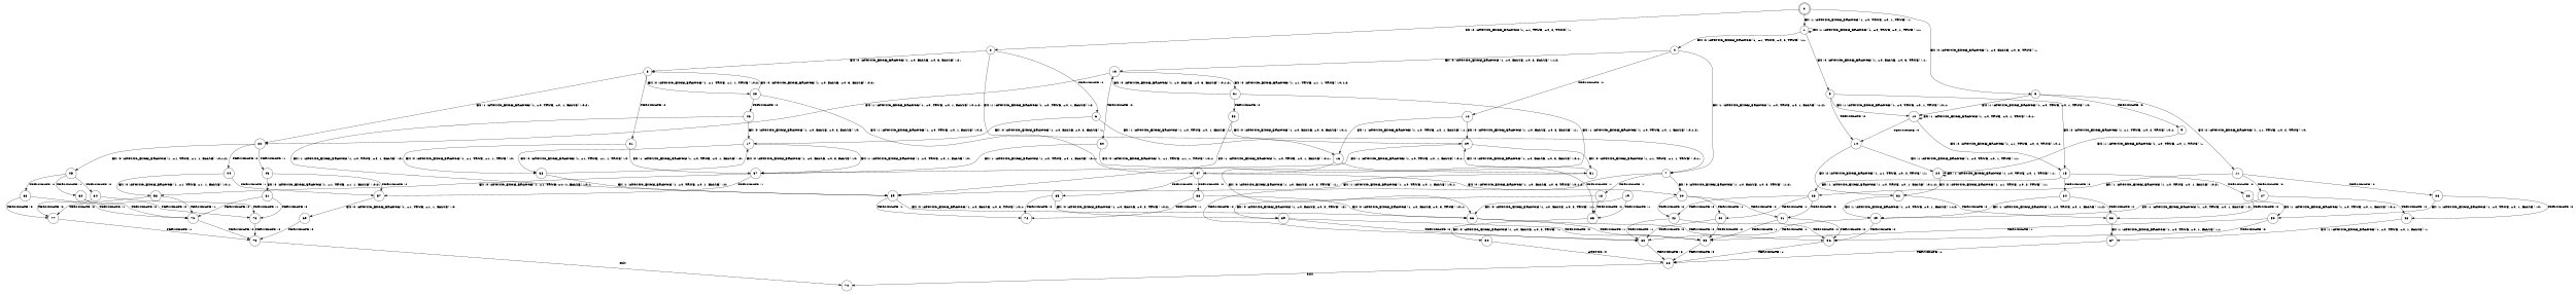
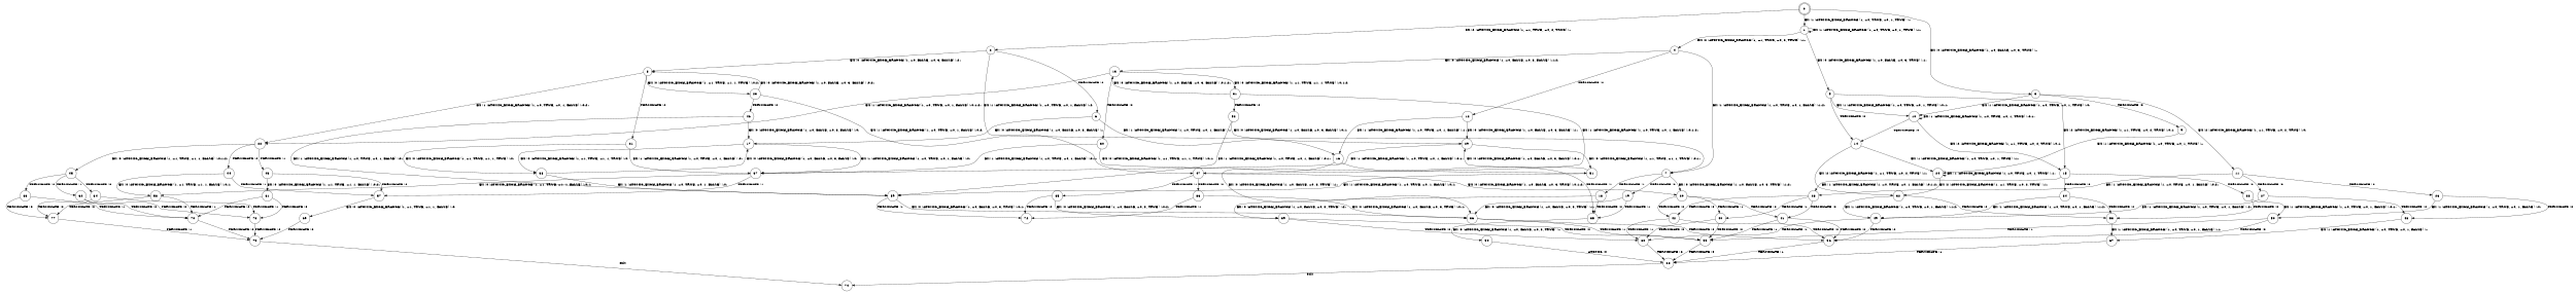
  digraph {
    node [shape=circle]
    0 [peripheries=2]
    1
    2
    3
    4
    5
    6
    7
    8
    9
    10
    11
    12
    13
    14
    15
    16
    17
    18
    19
    20
    21
    22
    23
    24
    26
    27
    28
    29
    30
    31
    32
    33
    34
    35
    36
    37
    38
    39
    40
    41
    42
    43
    44
    45
    46
    47
    48
    50
    49
    51
    52
    53
    54
    55
    56
    57
    58
    59
    60
    61
    62
    63
    64
    65
    n66 [label=86]
    67
    68
    69
    70
    n71 [label=77]
    72
    73
    74
    75
    0 -> 1 [label="EX !1 !ATOMIC_EXCH_BRANCH (1, +0, TRUE, +0, 1, TRUE) !::"]
    0 -> 2 [label="EX !2 !ATOMIC_EXCH_BRANCH (1, +1, TRUE, +0, 2, TRUE) !::"]
    0 -> 3 [label="EX !0 !ATOMIC_EXCH_BRANCH (1, +0, FALSE, +0, 3, TRUE) !::"]
    1 -> 1 [label="EX !1 !ATOMIC_EXCH_BRANCH (1, +0, TRUE, +0, 1, TRUE) !:1:"]
    1 -> 4 [label="EX !2 !ATOMIC_EXCH_BRANCH (1, +1, TRUE, +0, 2, TRUE) !:1:"]
    1 -> 5 [label="EX !0 !ATOMIC_EXCH_BRANCH (1, +0, FALSE, +0, 3, TRUE) !:1:"]
    2 -> 6 [label="TERMINATE !2"]
    2 -> 7 [label="EX !1 !ATOMIC_EXCH_BRANCH (1, +0, TRUE, +0, 1, FALSE) !:2:"]
    2 -> 8 [label="EX !0 !ATOMIC_EXCH_BRANCH (1, +0, FALSE, +0, 3, FALSE) !:2:"]
    3 -> 9 [label="TERMINATE !0"]
    3 -> 10 [label="EX !1 !ATOMIC_EXCH_BRANCH (1, +0, TRUE, +0, 1, TRUE) !:0:"]
    3 -> 11 [label="EX !2 !ATOMIC_EXCH_BRANCH (1, +1, TRUE, +0, 2, TRUE) !:0:"]
    4 -> 7 [label="EX !1 !ATOMIC_EXCH_BRANCH (1, +0, TRUE, +0, 1, FALSE) !:1:2:"]
    4 -> 12 [label="TERMINATE !2"]
    4 -> 13 [label="EX !0 !ATOMIC_EXCH_BRANCH (1, +0, FALSE, +0, 3, FALSE) !:1:2:"]
    5 -> 10 [label="EX !1 !ATOMIC_EXCH_BRANCH (1, +0, TRUE, +0, 1, TRUE) !:0:1:"]
    5 -> 14 [label="TERMINATE !0"]
    5 -> 15 [label="EX !2 !ATOMIC_EXCH_BRANCH (1, +1, TRUE, +0, 2, TRUE) !:0:1:"]
    6 -> 16 [label="EX !1 !ATOMIC_EXCH_BRANCH (1, +0, TRUE, +0, 1, FALSE) !::"]
    6 -> 17 [label="EX !0 !ATOMIC_EXCH_BRANCH (1, +0, FALSE, +0, 3, FALSE) !::"]
    7 -> 18 [label="TERMINATE !1"]
-   7 -> 60 [label="TERMINATE !2"]
+   7 -> 19 [label="TERMINATE !2"]
    7 -> 20 [label="EX !0 !ATOMIC_EXCH_BRANCH (1, +0, FALSE, +0, 3, TRUE) !:1:2:"]
    8 -> 21 [label="TERMINATE !2"]
    8 -> 22 [label="EX !1 !ATOMIC_EXCH_BRANCH (1, +0, TRUE, +0, 1, FALSE) !:0:2:"]
    8 -> 23 [label="EX !0 !ATOMIC_EXCH_BRANCH (1, +1, TRUE, +1, 1, TRUE) !:0:2:"]
    9 -> 24 [label="EX !1 !ATOMIC_EXCH_BRANCH (1, +0, TRUE, +0, 1, TRUE) !::"]
    10 -> 10 [label="EX !1 !ATOMIC_EXCH_BRANCH (1, +0, TRUE, +0, 1, TRUE) !:0:1:"]
    10 -> 14 [label="TERMINATE !0"]
    10 -> 15 [label="EX !2 !ATOMIC_EXCH_BRANCH (1, +1, TRUE, +0, 2, TRUE) !:0:1:"]
    11 -> 26 [label="TERMINATE !2"]
    11 -> 27 [label="TERMINATE !0"]
    11 -> 28 [label="EX !1 !ATOMIC_EXCH_BRANCH (1, +0, TRUE, +0, 1, FALSE) !:0:2:"]
    12 -> 16 [label="EX !1 !ATOMIC_EXCH_BRANCH (1, +0, TRUE, +0, 1, FALSE) !:1:"]
    12 -> 29 [label="EX !0 !ATOMIC_EXCH_BRANCH (1, +0, FALSE, +0, 3, FALSE) !:1:"]
    13 -> 22 [label="EX !1 !ATOMIC_EXCH_BRANCH (1, +0, TRUE, +0, 1, FALSE) !:0:1:2:"]
    13 -> 30 [label="TERMINATE !2"]
    13 -> 31 [label="EX !0 !ATOMIC_EXCH_BRANCH (1, +1, TRUE, +1, 1, TRUE) !:0:1:2:"]
    14 -> 24 [label="EX !1 !ATOMIC_EXCH_BRANCH (1, +0, TRUE, +0, 1, TRUE) !:1:"]
    14 -> 32 [label="EX !2 !ATOMIC_EXCH_BRANCH (1, +1, TRUE, +0, 2, TRUE) !:1:"]
    15 -> 28 [label="EX !1 !ATOMIC_EXCH_BRANCH (1, +0, TRUE, +0, 1, FALSE) !:0:1:2:"]
    15 -> 33 [label="TERMINATE !2"]
    15 -> 34 [label="TERMINATE !0"]
    16 -> 35 [label="TERMINATE !1"]
    16 -> 36 [label="EX !0 !ATOMIC_EXCH_BRANCH (1, +0, FALSE, +0, 3, TRUE) !:1:"]
    17 -> 37 [label="EX !1 !ATOMIC_EXCH_BRANCH (1, +0, TRUE, +0, 1, FALSE) !:0:"]
    17 -> 38 [label="EX !0 !ATOMIC_EXCH_BRANCH (1, +1, TRUE, +1, 1, TRUE) !:0:"]
    18 -> 35 [label="TERMINATE !2"]
    18 -> 39 [label="EX !0 !ATOMIC_EXCH_BRANCH (1, +0, FALSE, +0, 3, TRUE) !:2:"]
    19 -> 35 [label="TERMINATE !1"]
    19 -> 36 [label="EX !0 !ATOMIC_EXCH_BRANCH (1, +0, FALSE, +0, 3, TRUE) !:1:"]
    20 -> 40 [label="TERMINATE !1"]
    20 -> 41 [label="TERMINATE !2"]
    20 -> 42 [label="TERMINATE !0"]
    21 -> 37 [label="EX !1 !ATOMIC_EXCH_BRANCH (1, +0, TRUE, +0, 1, FALSE) !:0:"]
    21 -> 38 [label="EX !0 !ATOMIC_EXCH_BRANCH (1, +1, TRUE, +1, 1, TRUE) !:0:"]
    22 -> 43 [label="TERMINATE !1"]
    22 -> 44 [label="TERMINATE !2"]
    22 -> 45 [label="EX !0 !ATOMIC_EXCH_BRANCH (1, +1, TRUE, +1, 1, FALSE) !:0:1:2:"]
    23 -> 8 [label="EX !0 !ATOMIC_EXCH_BRANCH (1, +0, FALSE, +0, 3, FALSE) !:0:2:"]
    23 -> 46 [label="TERMINATE !2"]
    23 -> 47 [label="EX !1 !ATOMIC_EXCH_BRANCH (1, +0, TRUE, +0, 1, FALSE) !:0:2:"]
    24 -> 24 [label="EX !1 !ATOMIC_EXCH_BRANCH (1, +0, TRUE, +0, 1, TRUE) !:1:"]
    24 -> 32 [label="EX !2 !ATOMIC_EXCH_BRANCH (1, +1, TRUE, +0, 2, TRUE) !:1:"]
    26 -> 48 [label="TERMINATE !0"]
    26 -> 50 [label="EX !1 !ATOMIC_EXCH_BRANCH (1, +0, TRUE, +0, 1, FALSE) !:0:"]
    27 -> 48 [label="TERMINATE !2"]
    27 -> 49 [label="EX !1 !ATOMIC_EXCH_BRANCH (1, +0, TRUE, +0, 1, FALSE) !:2:"]
    28 -> 40 [label="TERMINATE !1"]
    28 -> 41 [label="TERMINATE !2"]
    28 -> 42 [label="TERMINATE !0"]
    29 -> 37 [label="EX !1 !ATOMIC_EXCH_BRANCH (1, +0, TRUE, +0, 1, FALSE) !:0:1:"]
    29 -> 51 [label="EX !0 !ATOMIC_EXCH_BRANCH (1, +1, TRUE, +1, 1, TRUE) !:0:1:"]
    30 -> 37 [label="EX !1 !ATOMIC_EXCH_BRANCH (1, +0, TRUE, +0, 1, FALSE) !:0:1:"]
    30 -> 51 [label="EX !0 !ATOMIC_EXCH_BRANCH (1, +1, TRUE, +1, 1, TRUE) !:0:1:"]
    31 -> 13 [label="EX !0 !ATOMIC_EXCH_BRANCH (1, +0, FALSE, +0, 3, FALSE) !:0:1:2:"]
    31 -> 47 [label="EX !1 !ATOMIC_EXCH_BRANCH (1, +0, TRUE, +0, 1, FALSE) !:0:1:2:"]
    31 -> 52 [label="TERMINATE !2"]
    32 -> 49 [label="EX !1 !ATOMIC_EXCH_BRANCH (1, +0, TRUE, +0, 1, FALSE) !:1:2:"]
    32 -> 53 [label="TERMINATE !2"]
    33 -> 50 [label="EX !1 !ATOMIC_EXCH_BRANCH (1, +0, TRUE, +0, 1, FALSE) !:0:1:"]
    33 -> 53 [label="TERMINATE !0"]
    34 -> 49 [label="EX !1 !ATOMIC_EXCH_BRANCH (1, +0, TRUE, +0, 1, FALSE) !:1:2:"]
    34 -> 53 [label="TERMINATE !2"]
    35 -> 54 [label="EX !0 !ATOMIC_EXCH_BRANCH (1, +0, FALSE, +0, 3, TRUE) !::"]
    36 -> 55 [label="TERMINATE !1"]
    36 -> 56 [label="TERMINATE !0"]
    37 -> 57 [label="TERMINATE !1"]
    37 -> 58 [label="EX !0 !ATOMIC_EXCH_BRANCH (1, +1, TRUE, +1, 1, FALSE) !:0:1:"]
    38 -> 17 [label="EX !0 !ATOMIC_EXCH_BRANCH (1, +0, FALSE, +0, 3, FALSE) !:0:"]
    38 -> 59 [label="EX !1 !ATOMIC_EXCH_BRANCH (1, +0, TRUE, +0, 1, FALSE) !:0:"]
    39 -> 55 [label="TERMINATE !2"]
    39 -> 60 [label="TERMINATE !0"]
    40 -> 55 [label="TERMINATE !2"]
    40 -> 60 [label="TERMINATE !0"]
    41 -> 55 [label="TERMINATE !1"]
    41 -> 56 [label="TERMINATE !0"]
    42 -> 56 [label="TERMINATE !2"]
    42 -> 60 [label="TERMINATE !1"]
    43 -> 57 [label="TERMINATE !2"]
    43 -> 61 [label="EX !0 !ATOMIC_EXCH_BRANCH (1, +1, TRUE, +1, 1, FALSE) !:0:2:"]
    44 -> 57 [label="TERMINATE !1"]
    44 -> 58 [label="EX !0 !ATOMIC_EXCH_BRANCH (1, +1, TRUE, +1, 1, FALSE) !:0:1:"]
    45 -> 62 [label="TERMINATE !1"]
    45 -> 63 [label="TERMINATE !2"]
    45 -> 64 [label="TERMINATE !0"]
    46 -> 17 [label="EX !0 !ATOMIC_EXCH_BRANCH (1, +0, FALSE, +0, 3, FALSE) !:0:"]
    46 -> 59 [label="EX !1 !ATOMIC_EXCH_BRANCH (1, +0, TRUE, +0, 1, FALSE) !:0:"]
    47 -> 20 [label="EX !0 !ATOMIC_EXCH_BRANCH (1, +0, FALSE, +0, 3, TRUE) !:0:1:2:"]
    47 -> 65 [label="TERMINATE !1"]
    47 -> n66 [label="TERMINATE !2"]
    48 -> 67 [label="EX !1 !ATOMIC_EXCH_BRANCH (1, +0, TRUE, +0, 1, FALSE) !::"]
    50 -> 55 [label="TERMINATE !1"]
    50 -> 56 [label="TERMINATE !0"]
    49 -> 56 [label="TERMINATE !2"]
    49 -> 60 [label="TERMINATE !1"]
    51 -> 29 [label="EX !0 !ATOMIC_EXCH_BRANCH (1, +0, FALSE, +0, 3, FALSE) !:0:1:"]
    51 -> 59 [label="EX !1 !ATOMIC_EXCH_BRANCH (1, +0, TRUE, +0, 1, FALSE) !:0:1:"]
    52 -> 29 [label="EX !0 !ATOMIC_EXCH_BRANCH (1, +0, FALSE, +0, 3, FALSE) !:0:1:"]
    52 -> 59 [label="EX !1 !ATOMIC_EXCH_BRANCH (1, +0, TRUE, +0, 1, FALSE) !:0:1:"]
    53 -> 67 [label="EX !1 !ATOMIC_EXCH_BRANCH (1, +0, TRUE, +0, 1, FALSE) !:1:"]
    54 -> 68 [label="ATOMIC !0"]
    55 -> 68 [label="TERMINATE !0"]
    56 -> 68 [label="TERMINATE !1"]
    57 -> 69 [label="EX !0 !ATOMIC_EXCH_BRANCH (1, +1, TRUE, +1, 1, FALSE) !:0:"]
    58 -> 70 [label="TERMINATE !1"]
    58 -> n71 [label="TERMINATE !0"]
    59 -> 36 [label="EX !0 !ATOMIC_EXCH_BRANCH (1, +0, FALSE, +0, 3, TRUE) !:0:1:"]
    59 -> 72 [label="TERMINATE !1"]
    60 -> 68 [label="TERMINATE !2"]
    61 -> 70 [label="TERMINATE !2"]
    61 -> 73 [label="TERMINATE !0"]
    62 -> 70 [label="TERMINATE !2"]
    62 -> 73 [label="TERMINATE !0"]
    63 -> 70 [label="TERMINATE !1"]
    63 -> n71 [label="TERMINATE !0"]
    64 -> n71 [label="TERMINATE !2"]
    64 -> 73 [label="TERMINATE !1"]
    65 -> 39 [label="EX !0 !ATOMIC_EXCH_BRANCH (1, +0, FALSE, +0, 3, TRUE) !:0:2:"]
    65 -> 72 [label="TERMINATE !2"]
    n66 -> 36 [label="EX !0 !ATOMIC_EXCH_BRANCH (1, +0, FALSE, +0, 3, TRUE) !:0:1:"]
    n66 -> 72 [label="TERMINATE !1"]
    67 -> 68 [label="TERMINATE !1"]
    68 -> 74 [label=exit]
    69 -> 75 [label="TERMINATE !0"]
    70 -> 75 [label="TERMINATE !0"]
    n71 -> 75 [label="TERMINATE !1"]
    73 -> 75 [label="TERMINATE !2"]
    75 -> 74 [label=exit]
  }
